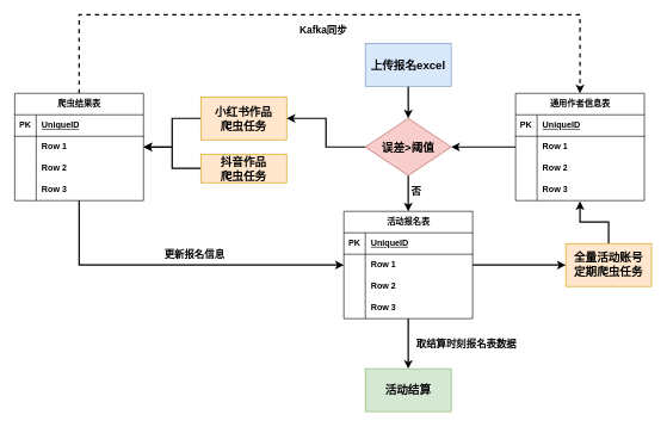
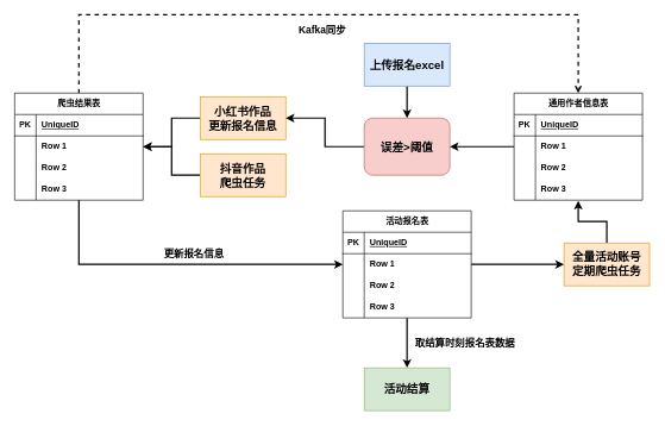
  <mxCell id="0" />
  <mxCell id="1" parent="0" />
  <mxCell id="2" style="edgeStyle=orthogonalEdgeStyle;rounded=0;orthogonalLoop=1;jettySize=auto;html=1;entryX=0.5;entryY=0;entryDx=0;entryDy=0;strokeWidth=2;fontStyle=1" edge="1" parent="1" source="3" target="57"><mxGeometry relative="1" as="geometry" /></mxCell>
  <mxCell id="3" value="&lt;font style=&quot;font-size: 16px;&quot;&gt;上传报名excel&lt;/font&gt;" style="rounded=0;whiteSpace=wrap;html=1;fillColor=#dae8fc;strokeColor=#6c8ebf;fontStyle=1" vertex="1" parent="1"><mxGeometry x="510" y="60" width="120" height="60" as="geometry" /></mxCell>
  <mxCell id="4" style="edgeStyle=orthogonalEdgeStyle;rounded=0;orthogonalLoop=1;jettySize=auto;html=1;entryX=1;entryY=0.5;entryDx=0;entryDy=0;strokeWidth=2;fontStyle=1" edge="1" parent="1" source="5" target="44"><mxGeometry relative="1" as="geometry" /></mxCell>
- <mxCell id="5" value="&lt;font size=&quot;3&quot;&gt;小红书作品&lt;br&gt;爬虫任务&lt;br&gt;&lt;/font&gt;" style="rounded=0;whiteSpace=wrap;html=1;fillColor=#ffe6cc;strokeColor=#d79b00;fontStyle=1" vertex="1" parent="1"><mxGeometry x="280" y="135" width="120" height="60" as="geometry" /></mxCell>
+ <mxCell id="5" value="&lt;font size=&quot;3&quot;&gt;小红书作品&lt;br&gt;更新报名信息&lt;br&gt;&lt;/font&gt;" style="rounded=0;whiteSpace=wrap;html=1;fillColor=#ffe6cc;strokeColor=#d79b00;fontStyle=1" vertex="1" parent="1"><mxGeometry x="280" y="135" width="120" height="60" as="geometry" /></mxCell>
  <mxCell id="6" style="edgeStyle=orthogonalEdgeStyle;rounded=0;orthogonalLoop=1;jettySize=auto;html=1;strokeWidth=2;fontStyle=1" edge="1" parent="1" source="8" target="53"><mxGeometry relative="1" as="geometry" /></mxCell>
  <mxCell id="7" value="&lt;span&gt;&lt;font style=&quot;font-size: 14px;&quot;&gt;取结算时刻报名表数据&lt;/font&gt;&lt;/span&gt;" style="edgeLabel;html=1;align=center;verticalAlign=middle;resizable=0;points=[];fontStyle=1" vertex="1" connectable="0" parent="6"><mxGeometry x="-0.114" y="-1" relative="1" as="geometry"><mxPoint x="81" y="4" as="offset" /></mxGeometry></mxCell>
  <mxCell id="8" value="活动报名表" style="shape=table;startSize=30;container=1;collapsible=1;childLayout=tableLayout;fixedRows=1;rowLines=0;fontStyle=1;align=center;resizeLast=1;html=1;" vertex="1" parent="1"><mxGeometry x="480" y="295" width="180" height="150" as="geometry" /></mxCell>
  <mxCell id="9" value="" style="shape=tableRow;horizontal=0;startSize=0;swimlaneHead=0;swimlaneBody=0;fillColor=none;collapsible=0;dropTarget=0;points=[[0,0.5],[1,0.5]];portConstraint=eastwest;top=0;left=0;right=0;bottom=1;fontStyle=1" vertex="1" parent="8"><mxGeometry y="30" width="180" height="30" as="geometry" /></mxCell>
  <mxCell id="10" value="PK" style="shape=partialRectangle;connectable=0;fillColor=none;top=0;left=0;bottom=0;right=0;fontStyle=1;overflow=hidden;whiteSpace=wrap;html=1;" vertex="1" parent="9"><mxGeometry width="30" height="30" as="geometry"><mxRectangle width="30" height="30" as="alternateBounds" /></mxGeometry></mxCell>
  <mxCell id="11" value="UniqueID" style="shape=partialRectangle;connectable=0;fillColor=none;top=0;left=0;bottom=0;right=0;align=left;spacingLeft=6;fontStyle=5;overflow=hidden;whiteSpace=wrap;html=1;" vertex="1" parent="9"><mxGeometry x="30" width="150" height="30" as="geometry"><mxRectangle width="150" height="30" as="alternateBounds" /></mxGeometry></mxCell>
  <mxCell id="12" value="" style="shape=tableRow;horizontal=0;startSize=0;swimlaneHead=0;swimlaneBody=0;fillColor=none;collapsible=0;dropTarget=0;points=[[0,0.5],[1,0.5]];portConstraint=eastwest;top=0;left=0;right=0;bottom=0;fontStyle=1" vertex="1" parent="8"><mxGeometry y="60" width="180" height="30" as="geometry" /></mxCell>
  <mxCell id="13" value="" style="shape=partialRectangle;connectable=0;fillColor=none;top=0;left=0;bottom=0;right=0;editable=1;overflow=hidden;whiteSpace=wrap;html=1;fontStyle=1" vertex="1" parent="12"><mxGeometry width="30" height="30" as="geometry"><mxRectangle width="30" height="30" as="alternateBounds" /></mxGeometry></mxCell>
  <mxCell id="14" value="Row 1" style="shape=partialRectangle;connectable=0;fillColor=none;top=0;left=0;bottom=0;right=0;align=left;spacingLeft=6;overflow=hidden;whiteSpace=wrap;html=1;fontStyle=1" vertex="1" parent="12"><mxGeometry x="30" width="150" height="30" as="geometry"><mxRectangle width="150" height="30" as="alternateBounds" /></mxGeometry></mxCell>
  <mxCell id="15" value="" style="shape=tableRow;horizontal=0;startSize=0;swimlaneHead=0;swimlaneBody=0;fillColor=none;collapsible=0;dropTarget=0;points=[[0,0.5],[1,0.5]];portConstraint=eastwest;top=0;left=0;right=0;bottom=0;fontStyle=1" vertex="1" parent="8"><mxGeometry y="90" width="180" height="30" as="geometry" /></mxCell>
  <mxCell id="16" value="" style="shape=partialRectangle;connectable=0;fillColor=none;top=0;left=0;bottom=0;right=0;editable=1;overflow=hidden;whiteSpace=wrap;html=1;fontStyle=1" vertex="1" parent="15"><mxGeometry width="30" height="30" as="geometry"><mxRectangle width="30" height="30" as="alternateBounds" /></mxGeometry></mxCell>
  <mxCell id="17" value="Row 2" style="shape=partialRectangle;connectable=0;fillColor=none;top=0;left=0;bottom=0;right=0;align=left;spacingLeft=6;overflow=hidden;whiteSpace=wrap;html=1;fontStyle=1" vertex="1" parent="15"><mxGeometry x="30" width="150" height="30" as="geometry"><mxRectangle width="150" height="30" as="alternateBounds" /></mxGeometry></mxCell>
  <mxCell id="18" value="" style="shape=tableRow;horizontal=0;startSize=0;swimlaneHead=0;swimlaneBody=0;fillColor=none;collapsible=0;dropTarget=0;points=[[0,0.5],[1,0.5]];portConstraint=eastwest;top=0;left=0;right=0;bottom=0;fontStyle=1" vertex="1" parent="8"><mxGeometry y="120" width="180" height="30" as="geometry" /></mxCell>
  <mxCell id="19" value="" style="shape=partialRectangle;connectable=0;fillColor=none;top=0;left=0;bottom=0;right=0;editable=1;overflow=hidden;whiteSpace=wrap;html=1;fontStyle=1" vertex="1" parent="18"><mxGeometry width="30" height="30" as="geometry"><mxRectangle width="30" height="30" as="alternateBounds" /></mxGeometry></mxCell>
  <mxCell id="20" value="Row 3" style="shape=partialRectangle;connectable=0;fillColor=none;top=0;left=0;bottom=0;right=0;align=left;spacingLeft=6;overflow=hidden;whiteSpace=wrap;html=1;fontStyle=1" vertex="1" parent="18"><mxGeometry x="30" width="150" height="30" as="geometry"><mxRectangle width="150" height="30" as="alternateBounds" /></mxGeometry></mxCell>
  <mxCell id="21" style="edgeStyle=orthogonalEdgeStyle;rounded=0;orthogonalLoop=1;jettySize=auto;html=1;entryX=1;entryY=0.5;entryDx=0;entryDy=0;strokeWidth=2;fontStyle=1" edge="1" parent="1" source="22" target="44"><mxGeometry relative="1" as="geometry" /></mxCell>
- <mxCell id="22" value="&lt;font size=&quot;3&quot;&gt;抖音作品&lt;br&gt;爬虫任务&lt;br&gt;&lt;/font&gt;" style="rounded=0;whiteSpace=wrap;html=1;fillColor=#ffe6cc;strokeColor=#d79b00;fontStyle=1" vertex="1" parent="1"><mxGeometry x="280" y="215" width="120" height="40" as="geometry" /></mxCell>
+ <mxCell id="22" value="&lt;font size=&quot;3&quot;&gt;抖音作品&lt;br&gt;爬虫任务&lt;br&gt;&lt;/font&gt;" style="rounded=0;whiteSpace=wrap;html=1;fillColor=#ffe6cc;strokeColor=#d79b00;fontStyle=1" vertex="1" parent="1"><mxGeometry x="280" y="215" width="120" height="60" as="geometry" /></mxCell>
  <mxCell id="23" value="通用作者信息表" style="shape=table;startSize=30;container=1;collapsible=1;childLayout=tableLayout;fixedRows=1;rowLines=0;fontStyle=1;align=center;resizeLast=1;html=1;" vertex="1" parent="1"><mxGeometry x="720" y="130" width="180" height="150" as="geometry" /></mxCell>
  <mxCell id="24" value="" style="shape=tableRow;horizontal=0;startSize=0;swimlaneHead=0;swimlaneBody=0;fillColor=none;collapsible=0;dropTarget=0;points=[[0,0.5],[1,0.5]];portConstraint=eastwest;top=0;left=0;right=0;bottom=1;fontStyle=1" vertex="1" parent="23"><mxGeometry y="30" width="180" height="30" as="geometry" /></mxCell>
  <mxCell id="25" value="PK" style="shape=partialRectangle;connectable=0;fillColor=none;top=0;left=0;bottom=0;right=0;fontStyle=1;overflow=hidden;whiteSpace=wrap;html=1;" vertex="1" parent="24"><mxGeometry width="30" height="30" as="geometry"><mxRectangle width="30" height="30" as="alternateBounds" /></mxGeometry></mxCell>
  <mxCell id="26" value="UniqueID" style="shape=partialRectangle;connectable=0;fillColor=none;top=0;left=0;bottom=0;right=0;align=left;spacingLeft=6;fontStyle=5;overflow=hidden;whiteSpace=wrap;html=1;" vertex="1" parent="24"><mxGeometry x="30" width="150" height="30" as="geometry"><mxRectangle width="150" height="30" as="alternateBounds" /></mxGeometry></mxCell>
  <mxCell id="27" value="" style="shape=tableRow;horizontal=0;startSize=0;swimlaneHead=0;swimlaneBody=0;fillColor=none;collapsible=0;dropTarget=0;points=[[0,0.5],[1,0.5]];portConstraint=eastwest;top=0;left=0;right=0;bottom=0;fontStyle=1" vertex="1" parent="23"><mxGeometry y="60" width="180" height="30" as="geometry" /></mxCell>
  <mxCell id="28" value="" style="shape=partialRectangle;connectable=0;fillColor=none;top=0;left=0;bottom=0;right=0;editable=1;overflow=hidden;whiteSpace=wrap;html=1;fontStyle=1" vertex="1" parent="27"><mxGeometry width="30" height="30" as="geometry"><mxRectangle width="30" height="30" as="alternateBounds" /></mxGeometry></mxCell>
  <mxCell id="29" value="Row 1" style="shape=partialRectangle;connectable=0;fillColor=none;top=0;left=0;bottom=0;right=0;align=left;spacingLeft=6;overflow=hidden;whiteSpace=wrap;html=1;fontStyle=1" vertex="1" parent="27"><mxGeometry x="30" width="150" height="30" as="geometry"><mxRectangle width="150" height="30" as="alternateBounds" /></mxGeometry></mxCell>
  <mxCell id="30" value="" style="shape=tableRow;horizontal=0;startSize=0;swimlaneHead=0;swimlaneBody=0;fillColor=none;collapsible=0;dropTarget=0;points=[[0,0.5],[1,0.5]];portConstraint=eastwest;top=0;left=0;right=0;bottom=0;fontStyle=1" vertex="1" parent="23"><mxGeometry y="90" width="180" height="30" as="geometry" /></mxCell>
  <mxCell id="31" value="" style="shape=partialRectangle;connectable=0;fillColor=none;top=0;left=0;bottom=0;right=0;editable=1;overflow=hidden;whiteSpace=wrap;html=1;fontStyle=1" vertex="1" parent="30"><mxGeometry width="30" height="30" as="geometry"><mxRectangle width="30" height="30" as="alternateBounds" /></mxGeometry></mxCell>
  <mxCell id="32" value="Row 2" style="shape=partialRectangle;connectable=0;fillColor=none;top=0;left=0;bottom=0;right=0;align=left;spacingLeft=6;overflow=hidden;whiteSpace=wrap;html=1;fontStyle=1" vertex="1" parent="30"><mxGeometry x="30" width="150" height="30" as="geometry"><mxRectangle width="150" height="30" as="alternateBounds" /></mxGeometry></mxCell>
  <mxCell id="33" value="" style="shape=tableRow;horizontal=0;startSize=0;swimlaneHead=0;swimlaneBody=0;fillColor=none;collapsible=0;dropTarget=0;points=[[0,0.5],[1,0.5]];portConstraint=eastwest;top=0;left=0;right=0;bottom=0;fontStyle=1" vertex="1" parent="23"><mxGeometry y="120" width="180" height="30" as="geometry" /></mxCell>
  <mxCell id="34" value="" style="shape=partialRectangle;connectable=0;fillColor=none;top=0;left=0;bottom=0;right=0;editable=1;overflow=hidden;whiteSpace=wrap;html=1;fontStyle=1" vertex="1" parent="33"><mxGeometry width="30" height="30" as="geometry"><mxRectangle width="30" height="30" as="alternateBounds" /></mxGeometry></mxCell>
  <mxCell id="35" value="Row 3" style="shape=partialRectangle;connectable=0;fillColor=none;top=0;left=0;bottom=0;right=0;align=left;spacingLeft=6;overflow=hidden;whiteSpace=wrap;html=1;fontStyle=1" vertex="1" parent="33"><mxGeometry x="30" width="150" height="30" as="geometry"><mxRectangle width="150" height="30" as="alternateBounds" /></mxGeometry></mxCell>
  <mxCell id="36" style="edgeStyle=orthogonalEdgeStyle;rounded=0;orthogonalLoop=1;jettySize=auto;html=1;entryX=0;entryY=0.5;entryDx=0;entryDy=0;strokeWidth=2;fontStyle=1" edge="1" parent="1" source="40" target="12"><mxGeometry relative="1" as="geometry" /></mxCell>
  <mxCell id="37" value="&lt;b&gt;&lt;font style=&quot;font-size: 14px;&quot;&gt;更新报名信息&lt;/font&gt;&lt;/b&gt;" style="edgeLabel;html=1;align=center;verticalAlign=middle;resizable=0;points=[];" vertex="1" connectable="0" parent="36"><mxGeometry x="-0.061" y="-1" relative="1" as="geometry"><mxPoint x="34" y="-16" as="offset" /></mxGeometry></mxCell>
- <mxCell id="38" style="edgeStyle=orthogonalEdgeStyle;rounded=0;orthogonalLoop=1;jettySize=auto;html=1;entryX=0.5;entryY=0;entryDx=0;entryDy=0;exitX=0.5;exitY=0;exitDx=0;exitDy=0;strokeWidth=2;dashed=1;fontStyle=1" edge="1" parent="1" source="40" target="23"><mxGeometry relative="1" as="geometry"><Array as="points"><mxPoint x="110" y="20" /><mxPoint x="810" y="20" /></Array></mxGeometry></mxCell>
+ <mxCell id="38" style="edgeStyle=orthogonalEdgeStyle;rounded=0;orthogonalLoop=1;jettySize=auto;html=1;entryX=0.5;entryY=0;entryDx=0;entryDy=0;exitX=0.5;exitY=0;exitDx=0;exitDy=0;strokeWidth=2;dashed=1;fontStyle=1;endArrow=open;" edge="1" parent="1" source="40" target="23"><mxGeometry relative="1" as="geometry"><Array as="points"><mxPoint x="110" y="20" /><mxPoint x="810" y="20" /></Array></mxGeometry></mxCell>
  <mxCell id="39" value="&lt;font style=&quot;font-size: 14px;&quot;&gt;Kafka同步&lt;/font&gt;" style="edgeLabel;html=1;align=center;verticalAlign=middle;resizable=0;points=[];fontStyle=1" vertex="1" connectable="0" parent="38"><mxGeometry x="0.02" y="-1" relative="1" as="geometry"><mxPoint x="-19" y="19" as="offset" /></mxGeometry></mxCell>
  <mxCell id="40" value="爬虫结果表" style="shape=table;startSize=30;container=1;collapsible=1;childLayout=tableLayout;fixedRows=1;rowLines=0;fontStyle=1;align=center;resizeLast=1;html=1;" vertex="1" parent="1"><mxGeometry x="20" y="130" width="180" height="150" as="geometry" /></mxCell>
  <mxCell id="41" value="" style="shape=tableRow;horizontal=0;startSize=0;swimlaneHead=0;swimlaneBody=0;fillColor=none;collapsible=0;dropTarget=0;points=[[0,0.5],[1,0.5]];portConstraint=eastwest;top=0;left=0;right=0;bottom=1;fontStyle=1" vertex="1" parent="40"><mxGeometry y="30" width="180" height="30" as="geometry" /></mxCell>
  <mxCell id="42" value="PK" style="shape=partialRectangle;connectable=0;fillColor=none;top=0;left=0;bottom=0;right=0;fontStyle=1;overflow=hidden;whiteSpace=wrap;html=1;" vertex="1" parent="41"><mxGeometry width="30" height="30" as="geometry"><mxRectangle width="30" height="30" as="alternateBounds" /></mxGeometry></mxCell>
  <mxCell id="43" value="UniqueID" style="shape=partialRectangle;connectable=0;fillColor=none;top=0;left=0;bottom=0;right=0;align=left;spacingLeft=6;fontStyle=5;overflow=hidden;whiteSpace=wrap;html=1;" vertex="1" parent="41"><mxGeometry x="30" width="150" height="30" as="geometry"><mxRectangle width="150" height="30" as="alternateBounds" /></mxGeometry></mxCell>
  <mxCell id="44" value="" style="shape=tableRow;horizontal=0;startSize=0;swimlaneHead=0;swimlaneBody=0;fillColor=none;collapsible=0;dropTarget=0;points=[[0,0.5],[1,0.5]];portConstraint=eastwest;top=0;left=0;right=0;bottom=0;fontStyle=1" vertex="1" parent="40"><mxGeometry y="60" width="180" height="30" as="geometry" /></mxCell>
  <mxCell id="45" value="" style="shape=partialRectangle;connectable=0;fillColor=none;top=0;left=0;bottom=0;right=0;editable=1;overflow=hidden;whiteSpace=wrap;html=1;fontStyle=1" vertex="1" parent="44"><mxGeometry width="30" height="30" as="geometry"><mxRectangle width="30" height="30" as="alternateBounds" /></mxGeometry></mxCell>
  <mxCell id="46" value="Row 1" style="shape=partialRectangle;connectable=0;fillColor=none;top=0;left=0;bottom=0;right=0;align=left;spacingLeft=6;overflow=hidden;whiteSpace=wrap;html=1;fontStyle=1" vertex="1" parent="44"><mxGeometry x="30" width="150" height="30" as="geometry"><mxRectangle width="150" height="30" as="alternateBounds" /></mxGeometry></mxCell>
  <mxCell id="47" value="" style="shape=tableRow;horizontal=0;startSize=0;swimlaneHead=0;swimlaneBody=0;fillColor=none;collapsible=0;dropTarget=0;points=[[0,0.5],[1,0.5]];portConstraint=eastwest;top=0;left=0;right=0;bottom=0;fontStyle=1" vertex="1" parent="40"><mxGeometry y="90" width="180" height="30" as="geometry" /></mxCell>
  <mxCell id="48" value="" style="shape=partialRectangle;connectable=0;fillColor=none;top=0;left=0;bottom=0;right=0;editable=1;overflow=hidden;whiteSpace=wrap;html=1;fontStyle=1" vertex="1" parent="47"><mxGeometry width="30" height="30" as="geometry"><mxRectangle width="30" height="30" as="alternateBounds" /></mxGeometry></mxCell>
  <mxCell id="49" value="Row 2" style="shape=partialRectangle;connectable=0;fillColor=none;top=0;left=0;bottom=0;right=0;align=left;spacingLeft=6;overflow=hidden;whiteSpace=wrap;html=1;fontStyle=1" vertex="1" parent="47"><mxGeometry x="30" width="150" height="30" as="geometry"><mxRectangle width="150" height="30" as="alternateBounds" /></mxGeometry></mxCell>
  <mxCell id="50" value="" style="shape=tableRow;horizontal=0;startSize=0;swimlaneHead=0;swimlaneBody=0;fillColor=none;collapsible=0;dropTarget=0;points=[[0,0.5],[1,0.5]];portConstraint=eastwest;top=0;left=0;right=0;bottom=0;fontStyle=1" vertex="1" parent="40"><mxGeometry y="120" width="180" height="30" as="geometry" /></mxCell>
  <mxCell id="51" value="" style="shape=partialRectangle;connectable=0;fillColor=none;top=0;left=0;bottom=0;right=0;editable=1;overflow=hidden;whiteSpace=wrap;html=1;fontStyle=1" vertex="1" parent="50"><mxGeometry width="30" height="30" as="geometry"><mxRectangle width="30" height="30" as="alternateBounds" /></mxGeometry></mxCell>
  <mxCell id="52" value="Row 3" style="shape=partialRectangle;connectable=0;fillColor=none;top=0;left=0;bottom=0;right=0;align=left;spacingLeft=6;overflow=hidden;whiteSpace=wrap;html=1;fontStyle=1" vertex="1" parent="50"><mxGeometry x="30" width="150" height="30" as="geometry"><mxRectangle width="150" height="30" as="alternateBounds" /></mxGeometry></mxCell>
  <mxCell id="53" value="&lt;font size=&quot;3&quot;&gt;活动结算&lt;br&gt;&lt;/font&gt;" style="rounded=0;whiteSpace=wrap;html=1;fillColor=#d5e8d4;strokeColor=#82b366;fontStyle=1" vertex="1" parent="1"><mxGeometry x="510" y="515" width="120" height="60" as="geometry" /></mxCell>
  <mxCell id="54" style="edgeStyle=orthogonalEdgeStyle;rounded=0;orthogonalLoop=1;jettySize=auto;html=1;entryX=1;entryY=0.5;entryDx=0;entryDy=0;strokeWidth=2;fontStyle=1" edge="1" parent="1" source="57" target="5"><mxGeometry relative="1" as="geometry" /></mxCell>
- <mxCell id="55" style="edgeStyle=orthogonalEdgeStyle;rounded=0;orthogonalLoop=1;jettySize=auto;html=1;entryX=0.5;entryY=0;entryDx=0;entryDy=0;strokeWidth=2;fontStyle=1" edge="1" parent="1" source="57" target="8"><mxGeometry relative="1" as="geometry" /></mxCell>
- <mxCell id="56" value="&lt;b&gt;&lt;font style=&quot;font-size: 14px;&quot;&gt;否&lt;/font&gt;&lt;/b&gt;" style="edgeLabel;html=1;align=center;verticalAlign=middle;resizable=0;points=[];" vertex="1" connectable="0" parent="55"><mxGeometry x="-0.12" y="-1" relative="1" as="geometry"><mxPoint x="11" y="-2" as="offset" /></mxGeometry></mxCell>
- <mxCell id="57" value="&lt;font style=&quot;font-size: 16px;&quot;&gt;误差&amp;gt;阈值&lt;/font&gt;" style="rhombus;whiteSpace=wrap;html=1;fillColor=#f8cecc;strokeColor=#b85450;fontStyle=1" vertex="1" parent="1"><mxGeometry x="510" y="165" width="120" height="80" as="geometry" /></mxCell>
+ <mxCell id="57" value="&lt;font style=&quot;font-size: 16px;&quot;&gt;误差&amp;gt;阈值&lt;/font&gt;" style="whiteSpace=wrap;html=1;fillColor=#f8cecc;strokeColor=#b85450;fontStyle=1;rounded=1;" vertex="1" parent="1"><mxGeometry x="510" y="165" width="120" height="80" as="geometry" /></mxCell>
  <mxCell id="58" style="edgeStyle=orthogonalEdgeStyle;rounded=0;orthogonalLoop=1;jettySize=auto;html=1;entryX=1;entryY=0.5;entryDx=0;entryDy=0;strokeWidth=2;fontStyle=1" edge="1" parent="1" source="27" target="57"><mxGeometry relative="1" as="geometry" /></mxCell>
  <mxCell id="59" style="edgeStyle=orthogonalEdgeStyle;rounded=0;orthogonalLoop=1;jettySize=auto;html=1;entryX=0.5;entryY=1.033;entryDx=0;entryDy=0;entryPerimeter=0;strokeWidth=2;" edge="1" parent="1" source="60" target="33"><mxGeometry relative="1" as="geometry" /></mxCell>
  <mxCell id="60" value="&lt;font size=&quot;3&quot;&gt;全量活动账号&lt;br&gt;定期爬虫任务&lt;br&gt;&lt;/font&gt;" style="rounded=0;whiteSpace=wrap;html=1;fillColor=#ffe6cc;strokeColor=#d79b00;fontStyle=1" vertex="1" parent="1"><mxGeometry x="790" y="340" width="120" height="60" as="geometry" /></mxCell>
  <mxCell id="61" style="edgeStyle=orthogonalEdgeStyle;rounded=0;orthogonalLoop=1;jettySize=auto;html=1;entryX=0;entryY=0.5;entryDx=0;entryDy=0;fontStyle=1;strokeWidth=2;" edge="1" parent="1" source="12" target="60"><mxGeometry relative="1" as="geometry" /></mxCell>
